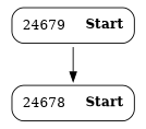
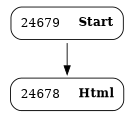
  digraph {
    fontname="DejaVu Serif"
    node [shape=none fontname="DejaVu Serif"]
-   n1 [label=<<TABLE border='1' cellspacing='0' cellpadding='10' style='rounded' ><TR><TD border='0'>24678</TD><TD border='0'><B>Start</B></TD></TR></TABLE>>]
+   n1 [label=<<TABLE border='1' cellspacing='0' cellpadding='10' style='rounded' ><TR><TD border='0'>24678</TD><TD border='0'><B>Html</B></TD></TR></TABLE>>]
    n2 [label=<<TABLE border='1' cellspacing='0' cellpadding='10' style='rounded' ><TR><TD border='0'>24679</TD><TD border='0'><B>Start</B></TD></TR></TABLE>>]
    n2 -> n1 [weight=2 fontname="DejaVu Serif"]
  }
